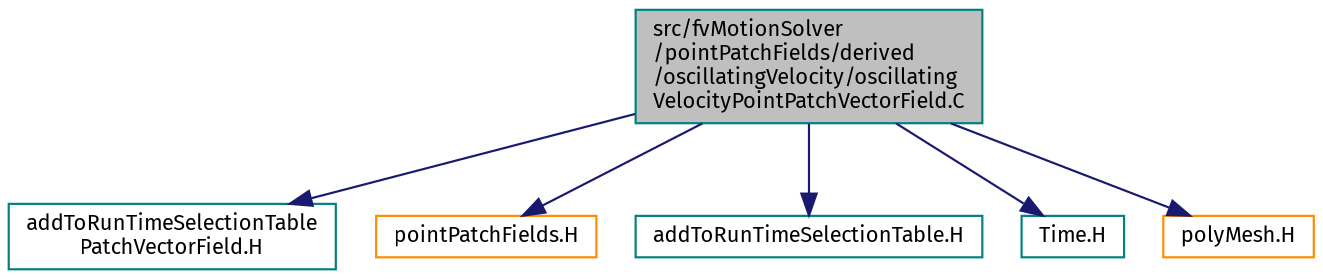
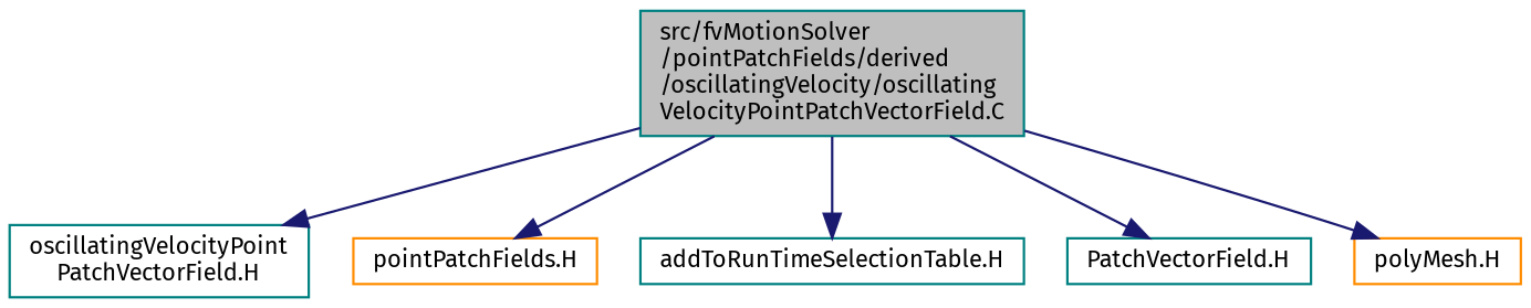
  digraph {
    fontname="Fira Sans"
    node [color=teal fontname="Fira Sans" fontsize=10 shape=record]
    edge [color=midnightblue fontname="Fira Sans" fontsize=10 labelfontname=Helvetica labelfontsize=10 style=solid]
    n1 [fillcolor=grey75 fontcolor=black height=0.2 label="src/fvMotionSolver\l/pointPatchFields/derived\l/oscillatingVelocity/oscillating\lVelocityPointPatchVectorField.C" style=filled width=0.4]
-   n2 [height=0.2 label="addToRunTimeSelectionTable\lPatchVectorField.H" width=0.4]
+   n2 [height=0.2 label="oscillatingVelocityPoint\lPatchVectorField.H" width=0.4]
    n3 [color=darkorange height=0.2 label="pointPatchFields.H" width=0.4]
    n4 [height=0.2 label="addToRunTimeSelectionTable.H" width=0.4]
-   n5 [height=0.2 label="Time.H" width=0.4]
+   n5 [height=0.2 label="PatchVectorField.H" width=0.4]
    n6 [color=darkorange height=0.2 label="polyMesh.H" width=0.4]
    n1 -> n2
    n1 -> n3
    n1 -> n4
    n1 -> n5
    n1 -> n6
  }
